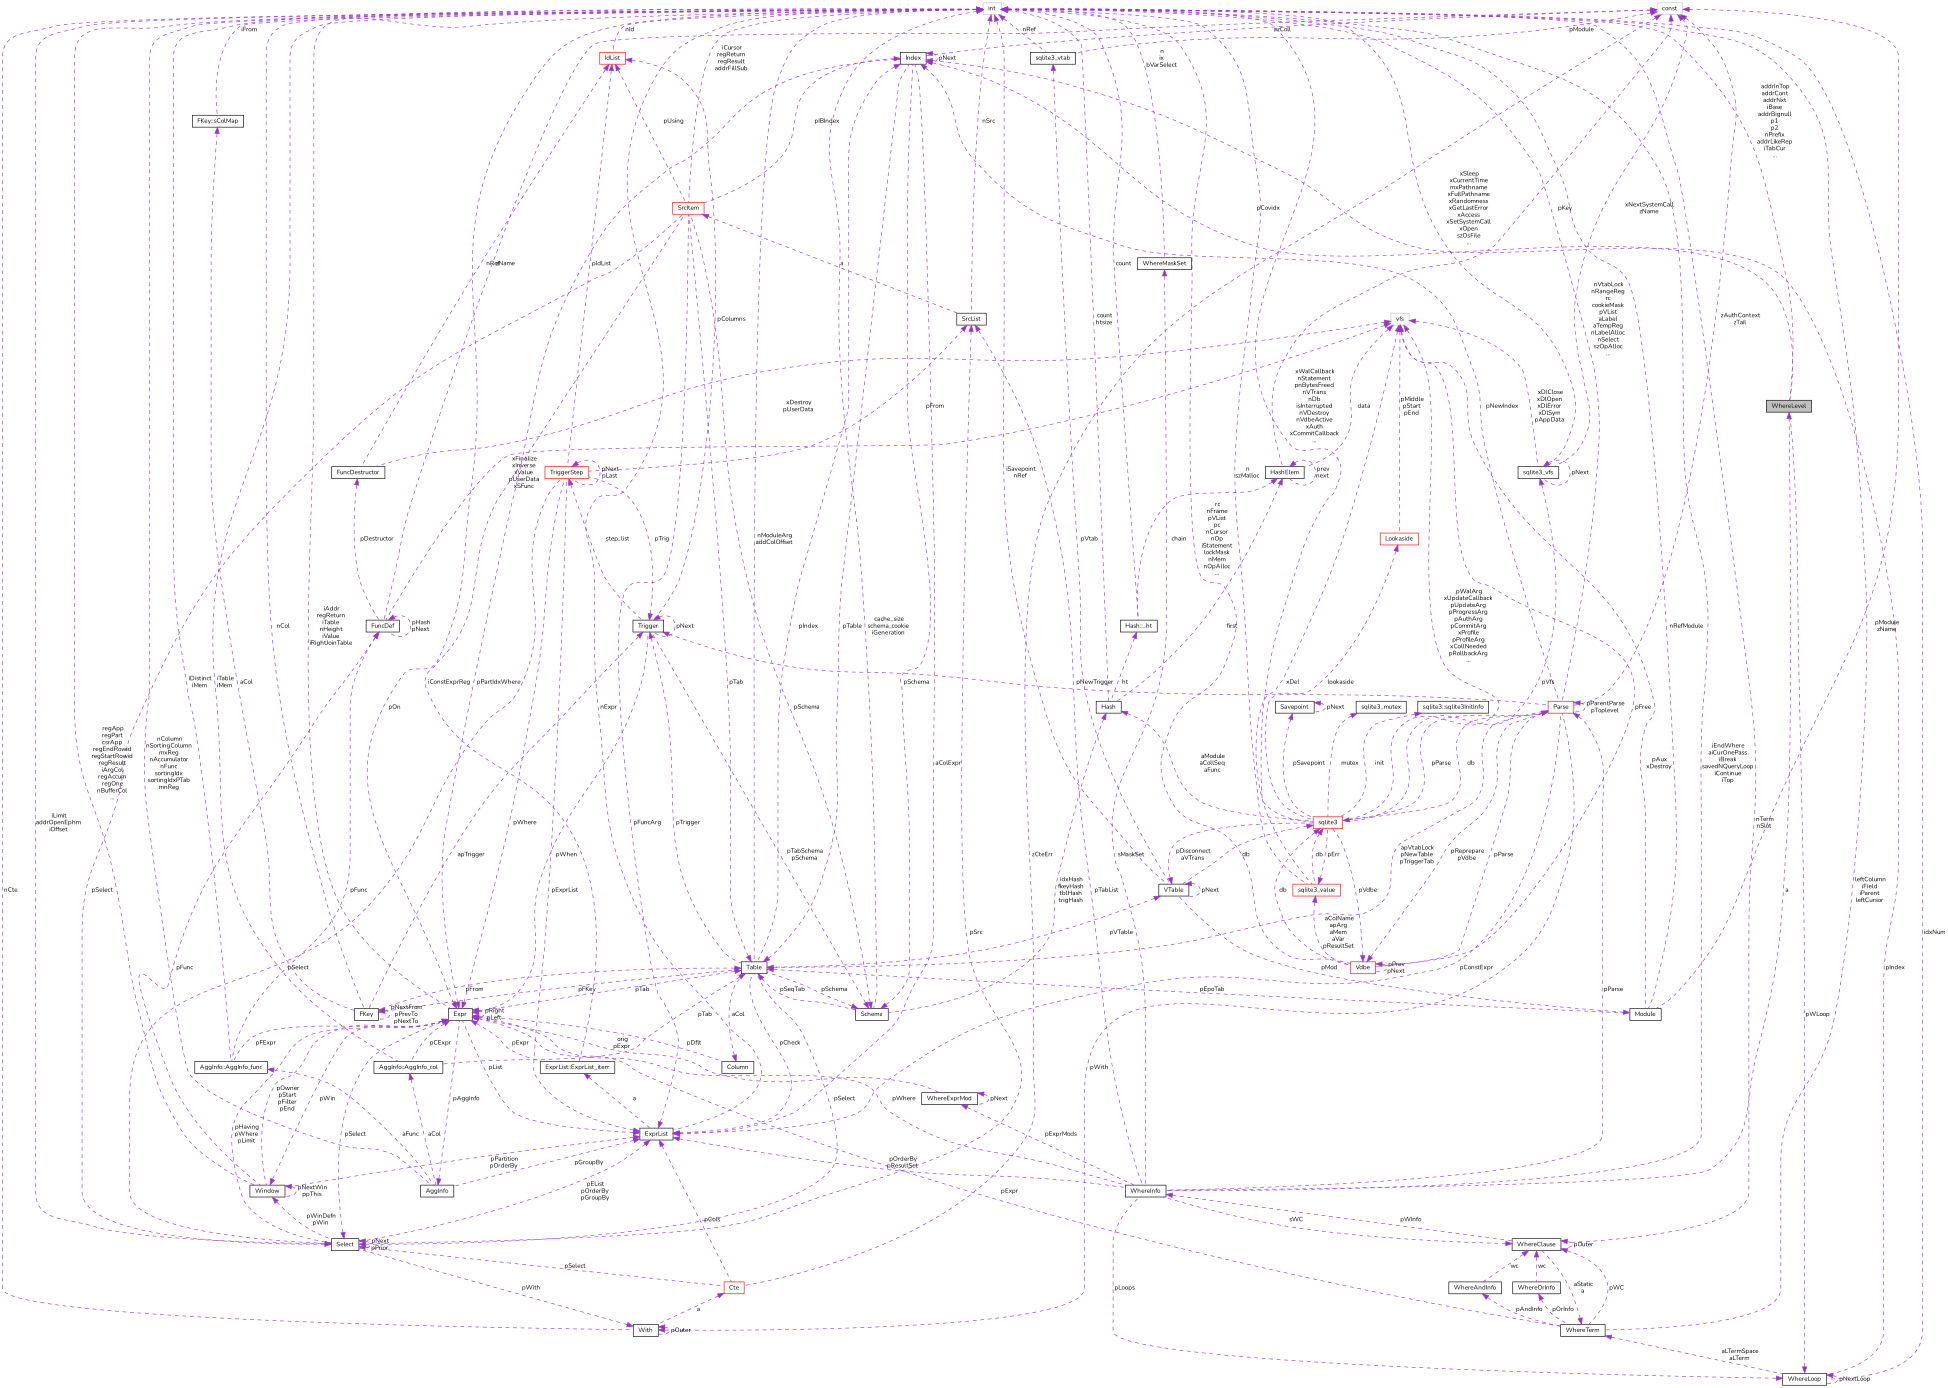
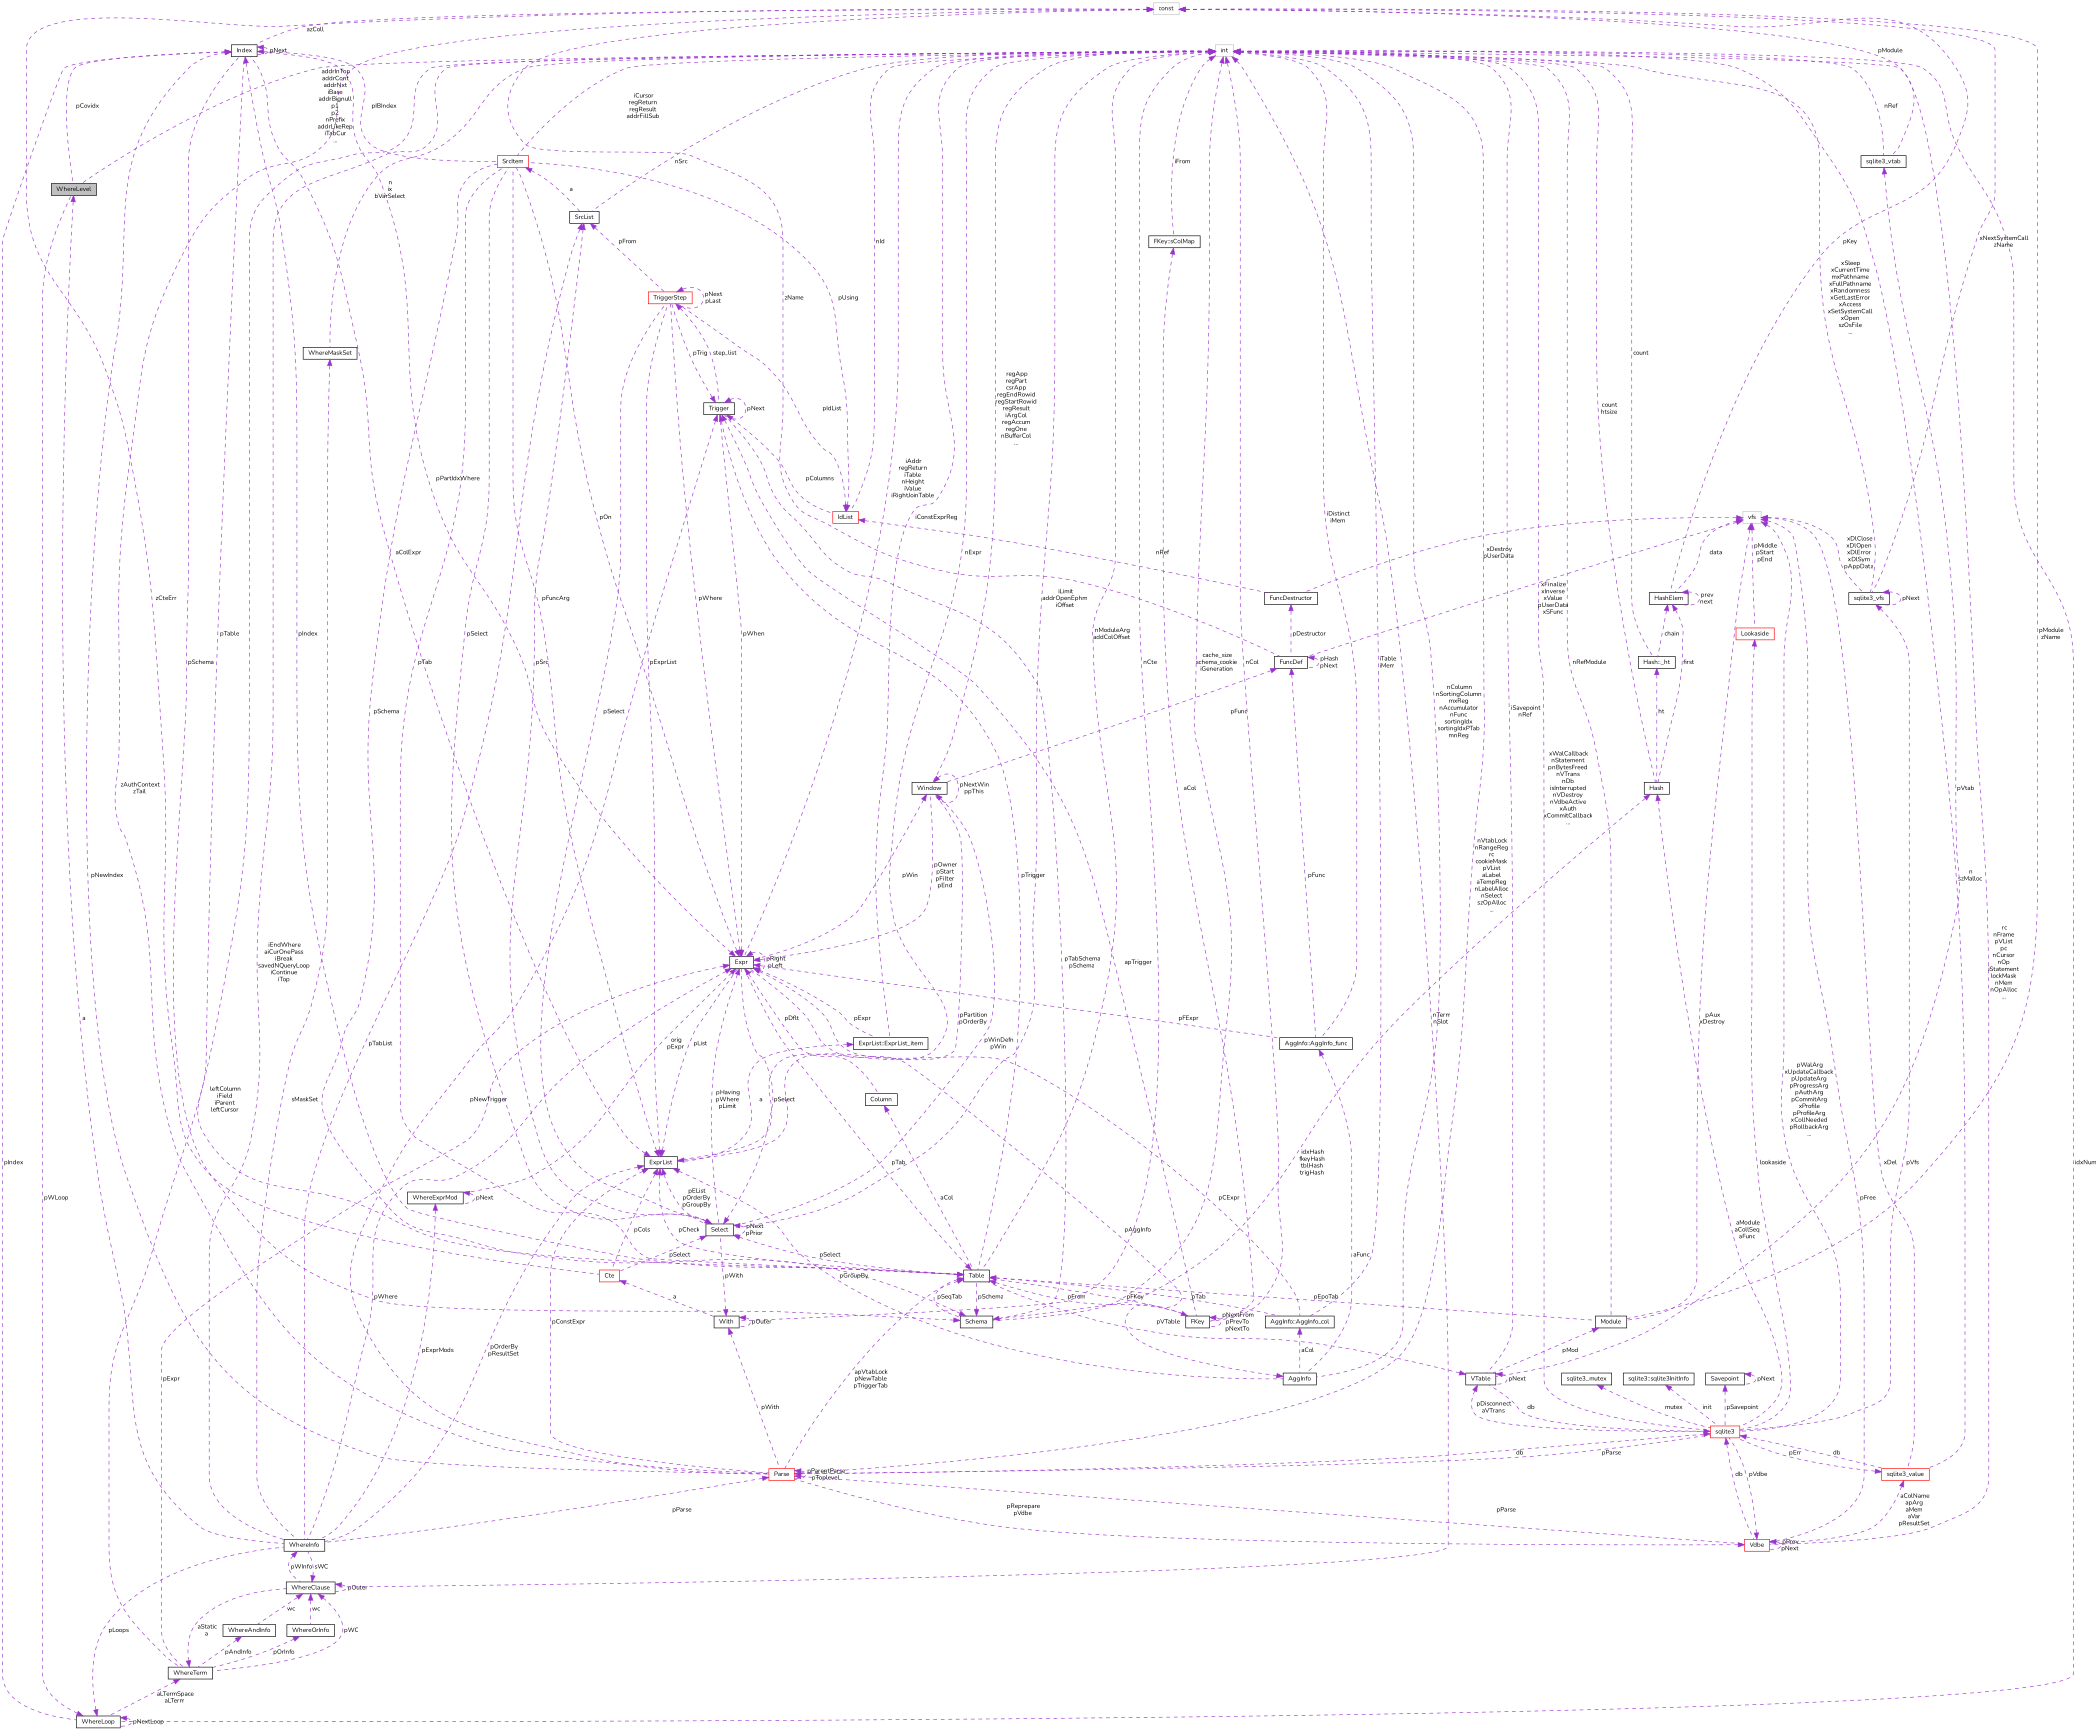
  digraph {
    fontname=Nunito
    node [color=black fillcolor=white fontname=Nunito fontsize=10 shape=record style=filled]
    edge [color=darkorchid3 dir=back fontname=Nunito fontsize=10 labelfontname=Helvetica labelfontsize=10 style=dashed]
    n1 [fillcolor=grey75 fontcolor=black height=0.2 label=WhereLevel width=0.4]
    n2 [height=0.2 label=WhereInfo width=0.4]
    n3 [height=0.2 label=WhereClause width=0.4]
    n4 [height=0.2 label=WhereLoop width=0.4]
    n5 [height=0.2 label=WhereTerm width=0.4]
    n6 [height=0.2 label=WhereAndInfo width=0.4]
    n7 [height=0.2 label=WhereOrInfo width=0.4]
    n8 [height=0.2 label=Expr width=0.4]
    n9 [height=0.2 label="AggInfo::AggInfo_col" width=0.4]
    n10 [height=0.2 label=Column width=0.4]
    n11 [height=0.2 label=Trigger width=0.4]
    n12 [color=red height=0.2 label=TriggerStep width=0.4]
    n13 [height=0.2 label=Select width=0.4]
    n14 [height=0.2 label="ExprList::ExprList_item" width=0.4]
    n15 [color=red height=0.2 label=SrcItem width=0.4]
    n16 [height=0.2 label=Index width=0.4]
    n17 [height=0.2 label=Window width=0.4]
    n18 [height=0.2 label="AggInfo::AggInfo_func" width=0.4]
    n19 [height=0.2 label=WhereExprMod width=0.4]
    n20 [height=0.2 label=AggInfo width=0.4]
    n21 [height=0.2 label=Table width=0.4]
    n22 [height=0.2 label=FKey width=0.4]
    n23 [color=red height=0.2 label=Parse width=0.4]
    n24 [color=red height=0.2 label=Cte width=0.4]
    n25 [height=0.2 label=ExprList width=0.4]
    n26 [height=0.2 label=SrcList width=0.4]
    n27 [color=grey75 height=0.2 label=int width=0.4]
    n28 [height=0.2 label=Schema width=0.4]
    n29 [height=0.2 label=Hash width=0.4]
    n30 [height=0.2 label="Hash::_ht" width=0.4]
    n31 [height=0.2 label="FKey::sColMap" width=0.4]
    n32 [color=red height=0.2 label=IdList width=0.4]
    n33 [height=0.2 label=With width=0.4]
    n34 [height=0.2 label=VTable width=0.4]
    n35 [color=red height=0.2 label=sqlite3 width=0.4]
    n36 [color=red height=0.2 label=Vdbe width=0.4]
    n37 [color=red height=0.2 label=sqlite3_value width=0.4]
    n38 [height=0.2 label=sqlite3_vfs width=0.4]
    n39 [height=0.2 label=Module width=0.4]
    n40 [height=0.2 label=sqlite3_vtab width=0.4]
    n41 [height=0.2 label=WhereMaskSet width=0.4]
    n42 [height=0.2 label=FuncDestructor width=0.4]
    n43 [height=0.2 label=FuncDef width=0.4]
    n44 [height=0.2 label=HashElem width=0.4]
    n45 [color=grey75 height=0.2 label=vfs width=0.4]
    n46 [color=red height=0.2 label=Lookaside width=0.4]
    n47 [color=grey75 height=0.2 label=const width=0.4]
    n48 [height=0.2 label=Savepoint width=0.4]
    n49 [height=0.2 label=sqlite3_mutex width=0.4]
    n50 [height=0.2 label="sqlite3::sqlite3InitInfo" width=0.4]
    n1 -> n2 [label=" a"]
    n2 -> n3 [label=" pWInfo"]
    n3 -> n2 [label=" sWC"]
    n3 -> n3 [label=" pOuter"]
    n3 -> n5 [label=" pWC"]
    n3 -> n6 [label=" wc"]
    n3 -> n7 [label=" wc"]
    n4 -> n1 [label=" pWLoop"]
    n4 -> n2 [label=" pLoops"]
    n4 -> n4 [label=" pNextLoop"]
    n5 -> n3 [label=" aStatic\na"]
    n5 -> n4 [label=" aLTermSpace\naLTerm"]
    n6 -> n5 [label=" pAndInfo"]
    n7 -> n5 [label=" pOrInfo"]
    n8 -> n2 [label=" pWhere"]
    n8 -> n5 [label=" pExpr"]
    n8 -> n8 [label=" pRight\npLeft"]
    n8 -> n9 [label=" pCExpr"]
    n8 -> n10 [label=" pDflt"]
    n8 -> n11 [label=" pWhen"]
    n8 -> n12 [label=" pWhere"]
    n8 -> n13 [label=" pHaving\npWhere\npLimit"]
    n8 -> n14 [label=" pExpr"]
    n8 -> n15 [label=" pOn"]
    n8 -> n16 [label=" pPartIdxWhere"]
    n8 -> n17 [label=" pOwner\npStart\npFilter\npEnd"]
    n8 -> n18 [label=" pFExpr"]
    n8 -> n19 [label=" orig\npExpr"]
    n9 -> n20 [label=" aCol"]
    n10 -> n21 [label=" aCol"]
    n11 -> n11 [label=" pNext"]
    n11 -> n12 [label=" pTrig"]
    n11 -> n21 [label=" pTrigger"]
    n11 -> n22 [label=" apTrigger"]
    n11 -> n23 [label=" pNewTrigger"]
    n12 -> n11 [label=" step_list"]
    n12 -> n12 [label=" pNext\npLast"]
    n13 -> n8 [label=" pSelect"]
    n13 -> n12 [label=" pSelect"]
    n13 -> n13 [label=" pNext\npPrior"]
    n13 -> n15 [label=" pSelect"]
    n13 -> n21 [label=" pSelect"]
    n13 -> n24 [label=" pSelect"]
    n14 -> n25 [label=" a"]
    n15 -> n26 [label=" a"]
    n16 -> n1 [label=" pCovidx"]
    n16 -> n4 [label=" pIndex"]
    n16 -> n15 [label=" pIBIndex"]
    n16 -> n16 [label=" pNext"]
    n16 -> n21 [label=" pIndex"]
    n16 -> n23 [label=" pNewIndex"]
    n17 -> n8 [label=" pWin"]
    n17 -> n13 [label=" pWinDefn\npWin"]
    n17 -> n17 [label=" pNextWin\nppThis"]
    n18 -> n20 [label=" aFunc"]
    n19 -> n2 [label=" pExprMods"]
    n19 -> n19 [label=" pNext"]
    n20 -> n8 [label=" pAggInfo"]
    n21 -> n8 [label=" pTab"]
    n21 -> n9 [label=" pTab"]
    n21 -> n15 [label=" pTab"]
    n21 -> n16 [label=" pTable"]
    n21 -> n22 [label=" pFrom"]
    n21 -> n23 [label=" apVtabLock\npNewTable\npTriggerTab"]
    n21 -> n28 [label=" pSeqTab"]
    n21 -> n39 [label=" pEpoTab"]
    n22 -> n21 [label=" pFKey"]
    n22 -> n22 [label=" pNextFrom\npPrevTo\npNextTo"]
    n23 -> n2 [label=" pParse"]
    n23 -> n23 [label=" pParentParse\npToplevel"]
    n23 -> n35 [label=" pParse"]
    n23 -> n36 [label=" pParse"]
    n24 -> n33 [label=" a"]
    n25 -> n2 [label=" pOrderBy\npResultSet"]
    n25 -> n8 [label=" pList"]
    n25 -> n12 [label=" pExprList"]
    n25 -> n13 [label=" pEList\npOrderBy\npGroupBy"]
    n25 -> n15 [label=" pFuncArg"]
    n25 -> n16 [label=" aColExpr"]
    n25 -> n17 [label=" pPartition\npOrderBy"]
    n25 -> n20 [label=" pGroupBy"]
    n25 -> n21 [label=" pCheck"]
    n25 -> n23 [label=" pConstExpr"]
    n25 -> n24 [label=" pCols"]
    n26 -> n2 [label=" pTabList"]
    n26 -> n12 [label=" pFrom"]
    n26 -> n13 [label=" pSrc"]
    n27 -> n1 [label=" addrInTop\naddrCont\naddrNxt\niBase\naddrBignull\np1\np2\nnPrefix\naddrLikeRep\niTabCur\n..."]
    n27 -> n2 [label=" iEndWhere\naiCurOnePass\niBreak\nsavedNQueryLoop\niContinue\niTop"]
    n27 -> n3 [label=" nTerm\nnSlot"]
    n27 -> n4 [label=" idxNum"]
    n27 -> n5 [label=" leftColumn\niField\niParent\nleftCursor"]
    n27 -> n8 [label=" iAddr\nregReturn\niTable\nnHeight\niValue\niRightJoinTable"]
    n27 -> n9 [label=" iTable\niMem"]
    n27 -> n13 [label=" iLimit\naddrOpenEphm\niOffset"]
    n27 -> n14 [label=" iConstExprReg"]
    n27 -> n15 [label=" iCursor\nregReturn\nregResult\naddrFillSub"]
    n27 -> n17 [label=" regApp\nregPart\ncsrApp\nregEndRowid\nregStartRowid\nregResult\niArgCol\nregAccum\nregOne\nnBufferCol\n..."]
    n27 -> n18 [label=" iDistinct\niMem"]
    n27 -> n20 [label=" nColumn\nnSortingColumn\nmxReg\nnAccumulator\nnFunc\nsortingIdx\nsortingIdxPTab\nmnReg"]
    n27 -> n21 [label=" nModuleArg\naddColOffset"]
    n27 -> n22 [label=" nCol"]
    n27 -> n23 [label=" nVtabLock\nnRangeReg\nrc\ncookieMask\npVList\naLabel\naTempReg\nnLabelAlloc\nnSelect\nszOpAlloc\n..."]
    n27 -> n25 [label=" nExpr"]
    n27 -> n26 [label=" nSrc"]
    n27 -> n28 [label=" cache_size\nschema_cookie\niGeneration"]
    n27 -> n29 [label=" count\nhtsize"]
    n27 -> n30 [label=" count"]
    n27 -> n31 [label=" iFrom"]
    n27 -> n32 [label=" nId"]
    n27 -> n33 [label=" nCte"]
    n27 -> n34 [label=" iSavepoint\nnRef"]
    n27 -> n35 [label=" xWalCallback\nnStatement\npnBytesFreed\nnVTrans\nnDb\nisInterrupted\nnVDestroy\nnVdbeActive\nxAuth\nxCommitCallback\n..."]
    n27 -> n36 [label=" rc\nnFrame\npVList\npc\nnCursor\nnOp\niStatement\nlockMask\nnMem\nnOpAlloc\n..."]
    n27 -> n37 [label=" n\nszMalloc"]
    n27 -> n38 [label=" xSleep\nxCurrentTime\nmxPathname\nxFullPathname\nxRandomness\nxGetLastError\nxAccess\nxSetSystemCall\nxOpen\nszOsFile\n..."]
    n27 -> n39 [label=" nRefModule"]
    n27 -> n40 [label=" nRef"]
    n27 -> n41 [label=" n\nix\nbVarSelect"]
    n28 -> n11 [label=" pTabSchema\npSchema"]
    n28 -> n15 [label=" pSchema"]
    n28 -> n16 [label=" pSchema"]
    n28 -> n21 [label=" pSchema"]
    n29 -> n28 [label=" idxHash\nfkeyHash\ntblHash\ntrigHash"]
    n29 -> n35 [label=" aModule\naCollSeq\naFunc"]
    n30 -> n29 [label=" ht"]
    n31 -> n22 [label=" aCol"]
-   n32 -> n11 [label=" pColumns"]
+   n11 -> n32 [label=" pColumns"]
    n32 -> n12 [label=" pIdList"]
    n32 -> n15 [label=" pUsing"]
    n32 -> n42 [label=" nRef"]
    n33 -> n13 [label=" pWith"]
    n33 -> n23 [label=" pWith"]
    n33 -> n33 [label=" pOuter"]
    n34 -> n21 [label=" pVTable"]
    n34 -> n34 [label=" pNext"]
    n34 -> n35 [label=" pDisconnect\naVTrans"]
    n35 -> n23 [label=" db"]
    n35 -> n34 [label=" db"]
    n35 -> n36 [label=" db"]
    n35 -> n37 [label=" db"]
    n36 -> n23 [label=" pReprepare\npVdbe"]
    n36 -> n35 [label=" pVdbe"]
    n36 -> n36 [label=" pPrev\npNext"]
    n37 -> n35 [label=" pErr"]
    n37 -> n36 [label=" aColName\napArg\naMem\naVar\npResultSet"]
    n38 -> n35 [label=" pVfs"]
    n38 -> n38 [label=" pNext"]
    n39 -> n34 [label=" pMod"]
    n40 -> n34 [label=" pVtab"]
    n41 -> n2 [label=" sMaskSet"]
    n42 -> n43 [label=" pDestructor"]
    n43 -> n17 [label=" pFunc"]
    n43 -> n18 [label=" pFunc"]
    n43 -> n43 [label=" pHash\npNext"]
    n44 -> n29 [label=" first"]
    n44 -> n30 [label=" chain"]
    n44 -> n44 [label=" prev\nnext"]
    n45 -> n35 [label=" pWalArg\nxUpdateCallback\npUpdateArg\npProgressArg\npAuthArg\npCommitArg\nxProfile\npProfileArg\nxCollNeeded\npRollbackArg\n..."]
    n45 -> n36 [label=" pFree"]
    n45 -> n37 [label=" xDel"]
    n45 -> n38 [label=" xDlClose\nxDlOpen\nxDlError\nxDlSym\npAppData"]
    n45 -> n39 [label=" pAux\nxDestroy"]
    n45 -> n42 [label=" xDestroy\npUserData"]
    n45 -> n43 [label=" xFinalize\nxInverse\nxValue\npUserData\nxSFunc"]
    n45 -> n44 [label=" data"]
    n45 -> n46 [label=" pMiddle\npStart\npEnd"]
    n46 -> n35 [label=" lookaside"]
    n47 -> n16 [label=" azColl"]
    n47 -> n23 [label=" zAuthContext\nzTail"]
    n47 -> n24 [label=" zCteErr"]
    n47 -> n38 [label=" xNextSystemCall\nzName"]
    n47 -> n39 [label=" pModule\nzName"]
    n47 -> n40 [label=" pModule"]
    n47 -> n43 [label=" zName"]
    n47 -> n44 [label=" pKey"]
    n48 -> n35 [label=" pSavepoint"]
    n48 -> n48 [label=" pNext"]
    n49 -> n35 [label=" mutex"]
    n50 -> n35 [label=" init"]
  }
